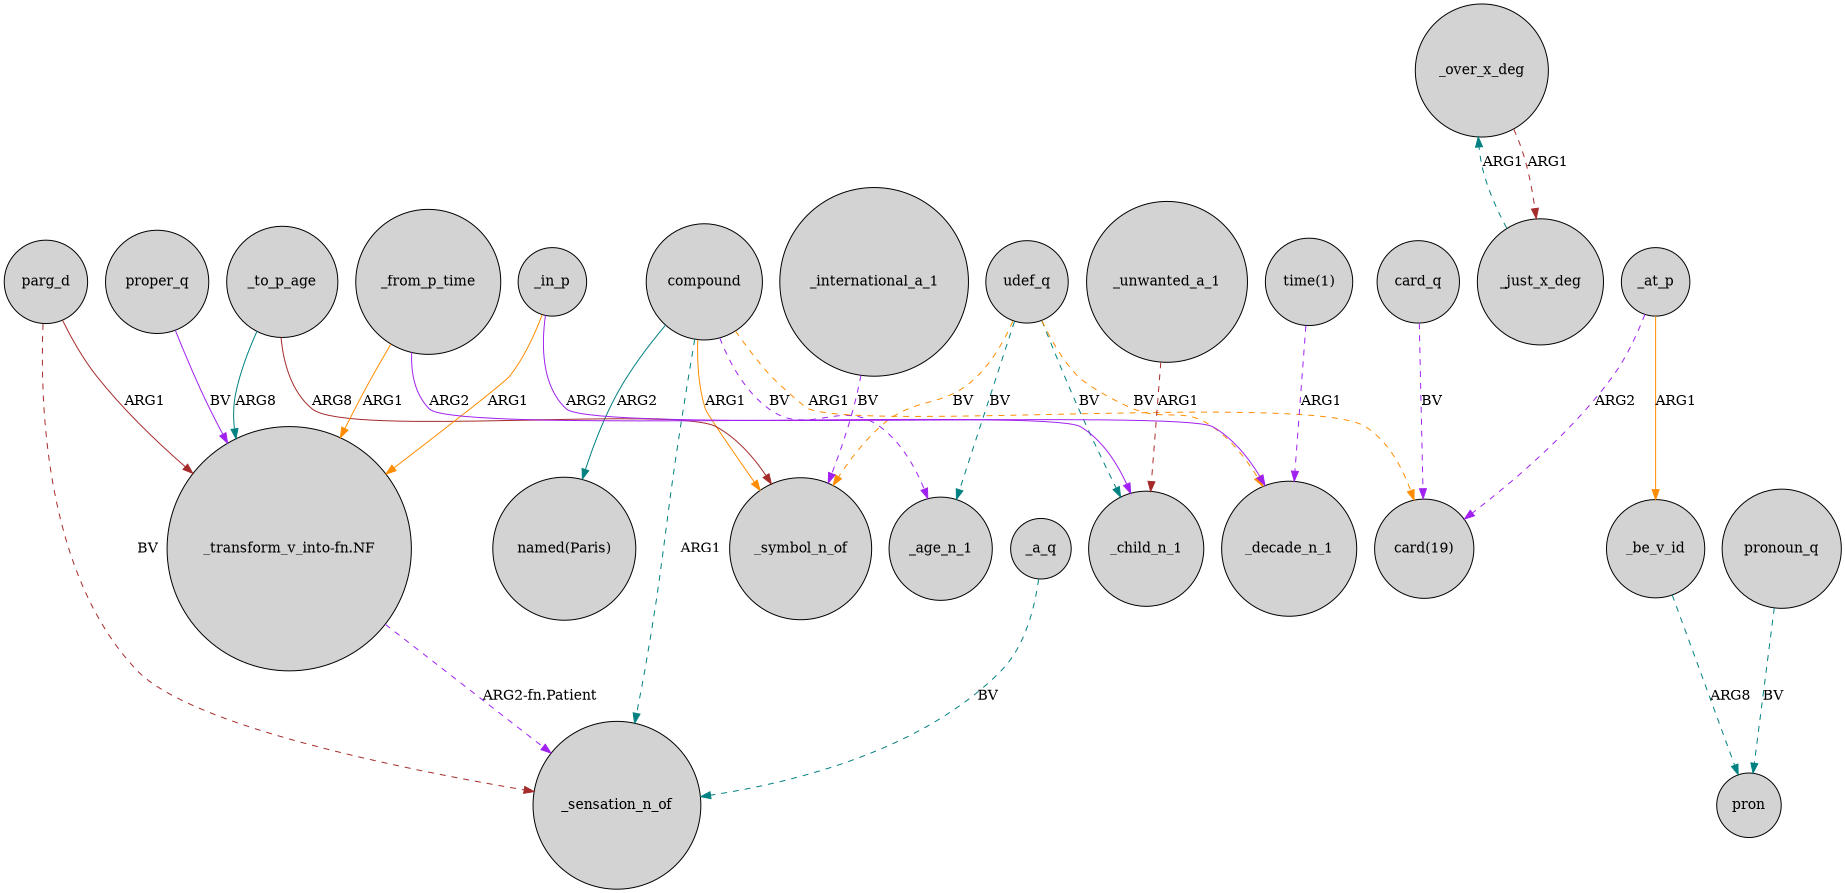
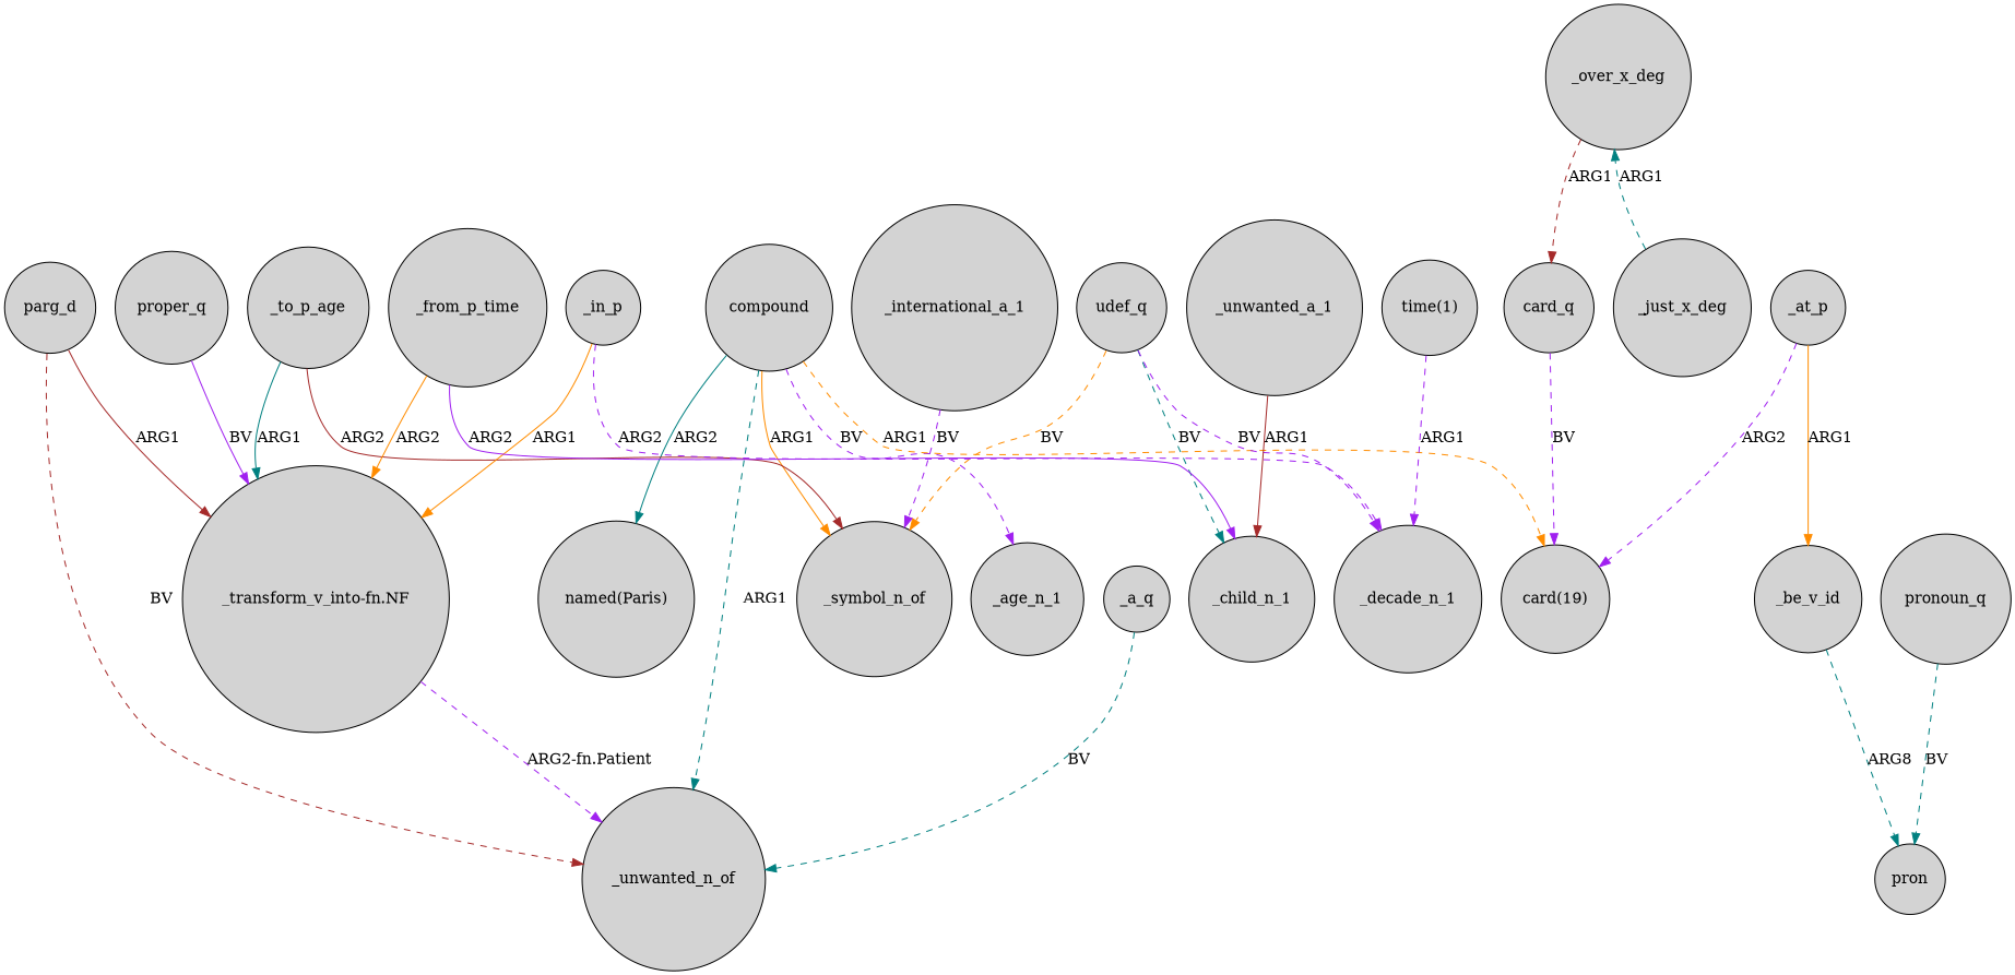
  digraph {
    node [shape=circle style=filled]
    edge [color=purple style=dashed]
    compound
-   _sensation_n_of
+   _sensation_n_of [label=_unwanted_n_of]
    _symbol_n_of
    _age_n_1
    "named(Paris)"
    "card(19)"
    n7 [label=_to_p_age]
    "_transform_v_into-fn.NF"
    udef_q
    _child_n_1
    _decade_n_1
    parg_d
    _just_x_deg
    _over_x_deg
    _unwanted_a_1
    _at_p
    _be_v_id
    pron
    _in_p
    _from_p_time
    pronoun_q
    _international_a_1
    proper_q
    n24 [label=card_q]
    _a_q
    n26 [label="time(1)"]
    compound -> _sensation_n_of [color=teal label=ARG1]
    compound -> _symbol_n_of [color=darkorange label=ARG1 style=solid]
    compound -> _age_n_1 [label=BV]
    compound -> "named(Paris)" [color=teal label=ARG2 style=solid]
    compound -> "card(19)" [color=darkorange label=ARG1]
-   n7 -> _symbol_n_of [color=brown label=ARG8 style=solid]
-   n7 -> "_transform_v_into-fn.NF" [color=teal label=ARG8 style=solid]
+   n7 -> _symbol_n_of [color=brown label=ARG2 style=solid]
+   n7 -> "_transform_v_into-fn.NF" [color=teal label=ARG1 style=solid]
    "_transform_v_into-fn.NF" -> _sensation_n_of [label="ARG2-fn.Patient"]
    udef_q -> _symbol_n_of [color=darkorange label=BV]
-   udef_q -> _age_n_1 [color=teal label=BV]
    udef_q -> _child_n_1 [color=teal label=BV]
-   udef_q -> _decade_n_1 [color=darkorange label=BV]
+   udef_q -> _decade_n_1 [label=BV]
    parg_d -> _sensation_n_of [color=brown label=BV]
    parg_d -> "_transform_v_into-fn.NF" [color=brown label=ARG1 style=solid]
    _just_x_deg -> _over_x_deg [color=teal label=ARG1]
-   _over_x_deg -> _just_x_deg [color=brown label=ARG1]
-   _unwanted_a_1 -> _child_n_1 [color=brown label=ARG1]
+   _over_x_deg -> n24 [color=brown label=ARG1]
+   _unwanted_a_1 -> _child_n_1 [color=brown label=ARG1 style=solid]
    _at_p -> "card(19)" [label=ARG2]
    _at_p -> _be_v_id [color=darkorange label=ARG1 style=solid]
    _be_v_id -> pron [color=teal label=ARG8]
    _in_p -> "_transform_v_into-fn.NF" [color=darkorange label=ARG1 style=solid]
-   _in_p -> _decade_n_1 [label=ARG2 style=solid]
-   _from_p_time -> "_transform_v_into-fn.NF" [color=darkorange label=ARG1 style=solid]
+   _in_p -> _decade_n_1 [label=ARG2]
+   _from_p_time -> "_transform_v_into-fn.NF" [color=darkorange label=ARG2 style=solid]
    _from_p_time -> _child_n_1 [label=ARG2 style=solid]
    pronoun_q -> pron [color=teal label=BV]
    _international_a_1 -> _symbol_n_of [label=BV]
    proper_q -> "_transform_v_into-fn.NF" [label=BV style=solid]
    n24 -> "card(19)" [label=BV]
    _a_q -> _sensation_n_of [color=teal label=BV]
    n26 -> _decade_n_1 [label=ARG1]
  }
